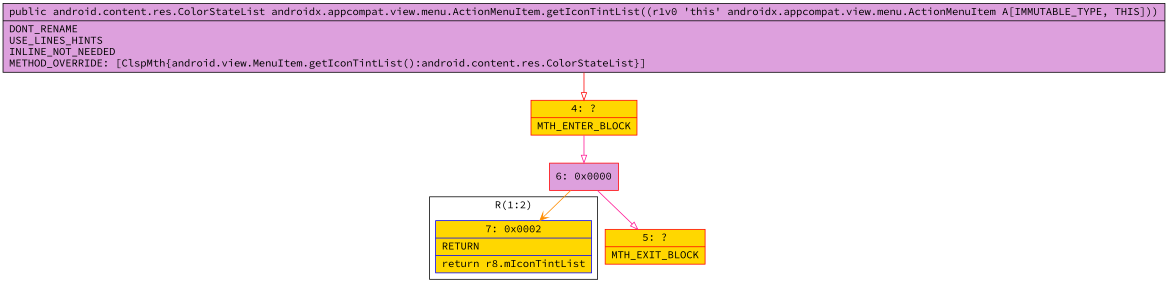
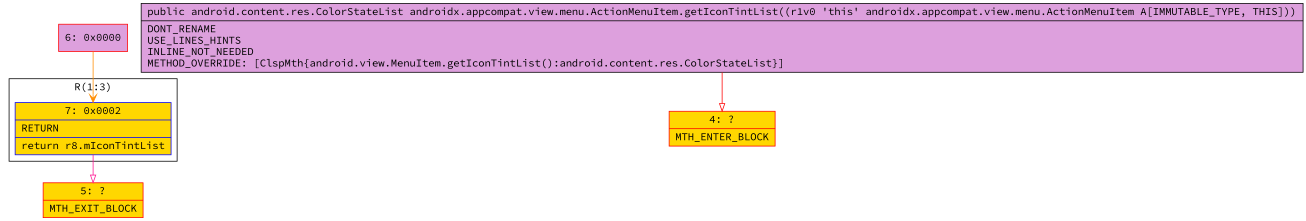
  digraph {
    fontname="Source Code Pro"
    node [color=red fillcolor=gold fontname="Source Code Pro" shape=record style=filled]
    edge [arrowhead=onormal color=deeppink fontname="Source Code Pro"]
    n1 [color=blue label="{7\:\ 0x0002|RETURN\l|return r8.mIconTintList\l}"]
    n2 [label="{5\:\ ?|MTH_EXIT_BLOCK\l}"]
    n3 [label="{4\:\ ?|MTH_ENTER_BLOCK\l}"]
    n4 [fillcolor=plum label="{6\:\ 0x0000}"]
    n5 [fillcolor=plum label="{public android.content.res.ColorStateList androidx.appcompat.view.menu.ActionMenuItem.getIconTintList((r1v0 'this' androidx.appcompat.view.menu.ActionMenuItem A[IMMUTABLE_TYPE, THIS]))  | DONT_RENAME\lUSE_LINES_HINTS\lINLINE_NOT_NEEDED\lMETHOD_OVERRIDE: [ClspMth\{android.view.MenuItem.getIconTintList():android.content.res.ColorStateList\}]\l}" color=""]
    subgraph cluster_1 {
-     label="R(1:2)"
+     label="R(1:3)"
      n1
    }
-   n4 -> n2
-   n3 -> n4
+   n1 -> n2
    n4 -> n1 [arrowhead=vee color=darkorange]
    n5 -> n3 [color=red]
  }
